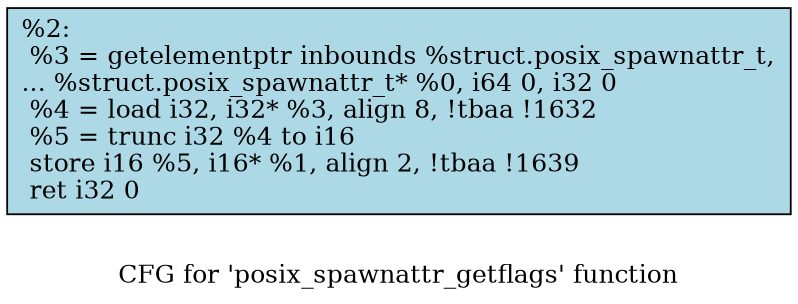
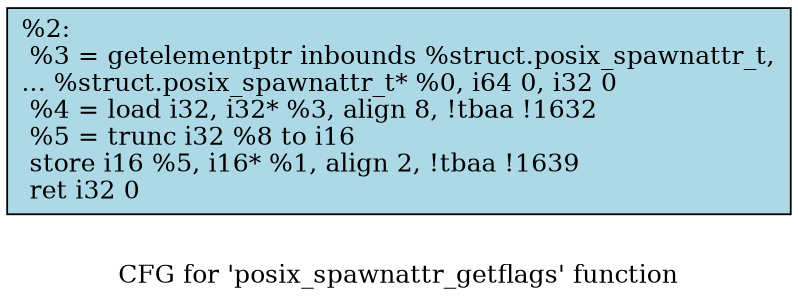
  digraph {
    label="CFG for 'posix_spawnattr_getflags' function"
-   n1 [label="{%2:\l  %3 = getelementptr inbounds %struct.posix_spawnattr_t,\l... %struct.posix_spawnattr_t* %0, i64 0, i32 0\l  %4 = load i32, i32* %3, align 8, !tbaa !1632\l  %5 = trunc i32 %4 to i16\l  store i16 %5, i16* %1, align 2, !tbaa !1639\l  ret i32 0\l}" shape=record style=filled fillcolor=lightblue]
+   n1 [label="{%2:\l  %3 = getelementptr inbounds %struct.posix_spawnattr_t,\l... %struct.posix_spawnattr_t* %0, i64 0, i32 0\l  %4 = load i32, i32* %3, align 8, !tbaa !1632\l  %5 = trunc i32 %8 to i16\l  store i16 %5, i16* %1, align 2, !tbaa !1639\l  ret i32 0\l}" shape=record style=filled fillcolor=lightblue]
  }
